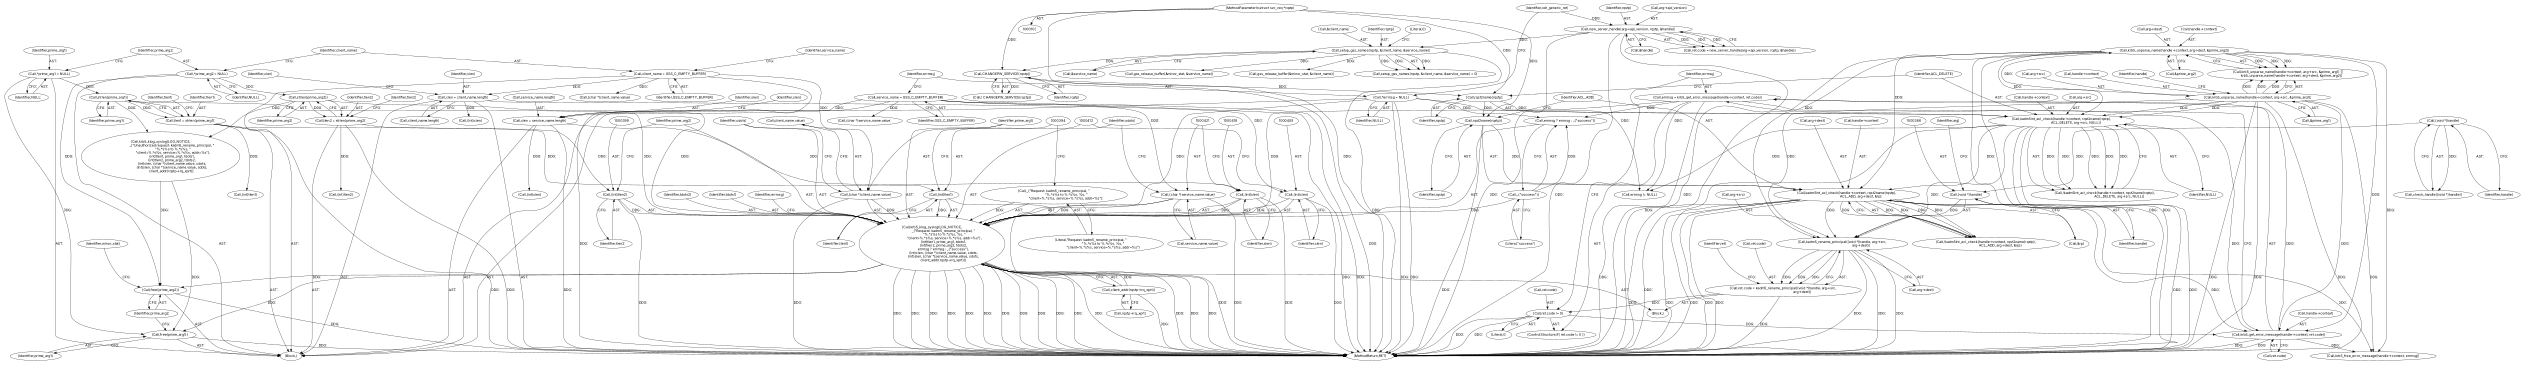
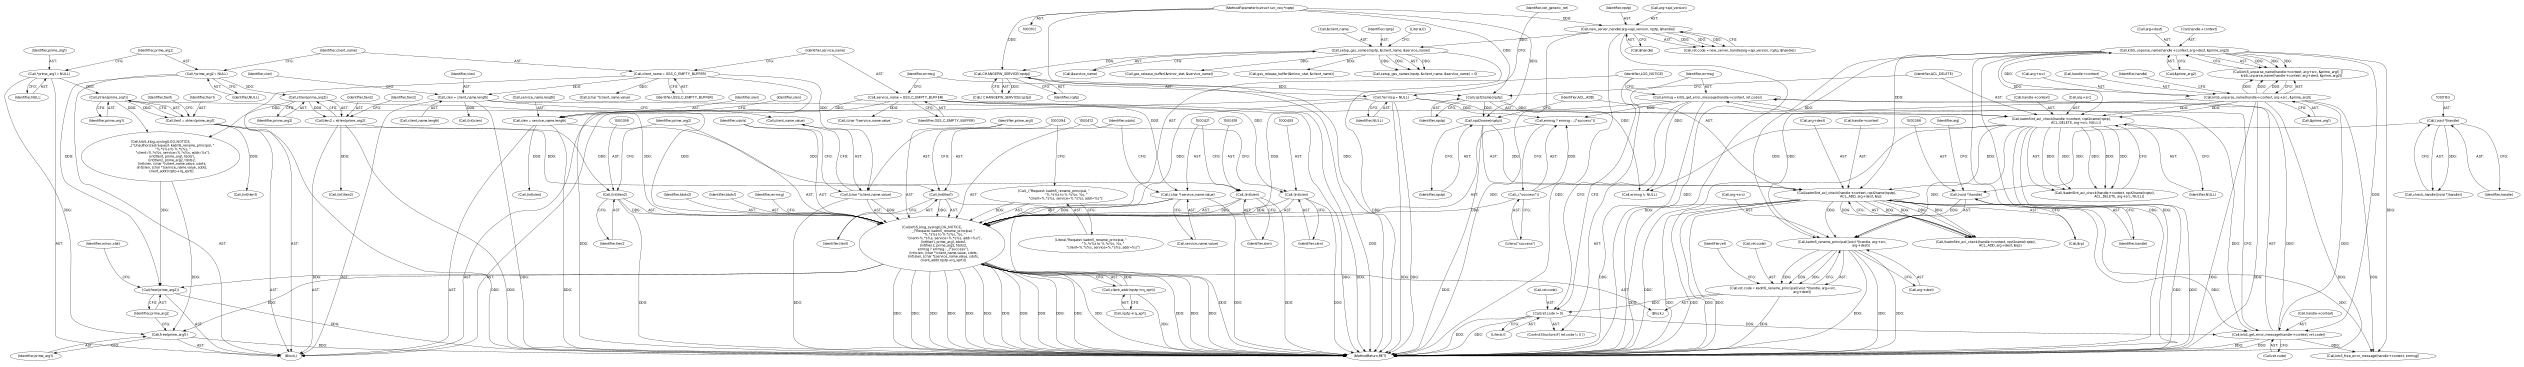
  digraph {
    fontname=Inter
    node [fontname=Inter]
    edge [fontname=Inter]
    n1 [label="(Call,krb5_klog_syslog(LOG_NOTICE,\n                         _(\"Request: kadm5_rename_principal, \"\n                           \"%.*s%s to %.*s%s, %s, \"\n                           \"client=%.*s%s, service=%.*s%s, addr=%s\"),\n                         (int)tlen1, prime_arg1, tdots1,\n                         (int)tlen2, prime_arg2, tdots2,\n                         errmsg ? errmsg : _(\"success\"),\n                         (int)clen, (char *)client_name.value, cdots,\n                         (int)slen, (char *)service_name.value, sdots,\n                         client_addr(rqstp->rq_xprt)))"]
    n2 [label="(Call,client_addr(rqstp->rq_xprt))"]
    n3 [label="(Call,free(prime_arg1))"]
    n4 [label="(Call,free(prime_arg2))"]
    n5 [label="(Block,)"]
    n6 [label="(MethodReturn,RET)"]
    n7 [label="(Call,rqstp->rq_xprt)"]
    n8 [label="(Block,)"]
    n9 [label="(Identifier,prime_arg1)"]
    n10 [label="(Identifier,prime_arg2)"]
    n11 [label="(Call,_(\"Request: kadm5_rename_principal, \"\n                           \"%.*s%s to %.*s%s, %s, \"\n                           \"client=%.*s%s, service=%.*s%s, addr=%s\"))"]
    n12 [label="(Literal,\"Request: kadm5_rename_principal, \"\n                           \"%.*s%s to %.*s%s, %s, \"\n                           \"client=%.*s%s, service=%.*s%s, addr=%s\")"]
    n13 [label="(Call,(int)tlen1)"]
    n14 [label="(Identifier,tlen1)"]
    n15 [label="(Call,tlen1 = strlen(prime_arg1))"]
    n16 [label="(Call,strlen(prime_arg1))"]
    n17 [label="(Call,(int)tlen1)"]
    n18 [label="(Identifier,prime_arg1)"]
    n19 [label="(Call,krb5_klog_syslog(LOG_NOTICE,\n                         _(\"Unauthorized request: kadm5_rename_principal, \"\n                           \"%.*s%s to %.*s%s, \"\n                           \"client=%.*s%s, service=%.*s%s, addr=%s\"),\n                         (int)tlen1, prime_arg1, tdots1,\n                         (int)tlen2, prime_arg2, tdots2,\n                         (int)clen, (char *)client_name.value, cdots,\n                         (int)slen, (char *)service_name.value, sdots,\n                         client_addr(rqstp->rq_xprt)))"]
    n20 [label="(Call,*prime_arg1 = NULL)"]
    n21 [label="(Identifier,NULL)"]
    n22 [label="(Call,(int)tlen2)"]
    n23 [label="(Identifier,tlen2)"]
    n24 [label="(Call,tlen2 = strlen(prime_arg2))"]
    n25 [label="(Call,strlen(prime_arg2))"]
    n26 [label="(Call,(int)tlen2)"]
    n27 [label="(Identifier,prime_arg2)"]
    n28 [label="(Call,*prime_arg2 = NULL)"]
    n29 [label="(Identifier,NULL)"]
    n30 [label="(Call,*errmsg = NULL)"]
    n31 [label="(Call,errmsg != NULL)"]
    n32 [label="(Identifier,NULL)"]
    n33 [label="(Call,errmsg ? errmsg : _(\"success\"))"]
    n34 [label="(Call,_(\"success\"))"]
    n35 [label="(Call,errmsg = krb5_get_error_message(handle->context, ret.code))"]
    n36 [label="(Call,krb5_get_error_message(handle->context, ret.code))"]
    n37 [label="(ControlStructure,if( ret.code != 0 ))"]
    n38 [label="(Call,krb5_free_error_message(handle->context, errmsg))"]
    n39 [label="(Call,ret.code)"]
    n40 [label="(Call,krb5_unparse_name(handle->context, arg->dest, &prime_arg2))"]
    n41 [label="(Call,kadm5int_acl_check(handle->context, rqst2name(rqstp),\n                                ACL_ADD, arg->dest, &rp))"]
    n42 [label="(Call,kadm5int_acl_check(handle->context, rqst2name(rqstp),\n                                ACL_DELETE, arg->src, NULL))"]
    n43 [label="(Call,kadm5_rename_principal((void *)handle, arg->src,\n                                          arg->dest))"]
    n44 [label="(Call,&prime_arg2)"]
    n45 [label="(Call,krb5_unparse_name(handle->context, arg->src, &prime_arg1) ||\n        krb5_unparse_name(handle->context, arg->dest, &prime_arg2))"]
    n46 [label="(Call,!kadm5int_acl_check(handle->context, rqst2name(rqstp),\n                                ACL_ADD, arg->dest, &rp))"]
    n47 [label="(Call,&rp)"]
    n48 [label="(Identifier,NULL)"]
    n49 [label="(Call,!kadm5int_acl_check(handle->context, rqst2name(rqstp),\n                                ACL_DELETE, arg->src, NULL))"]
    n50 [label="(Call,ret.code = kadm5_rename_principal((void *)handle, arg->src,\n                                          arg->dest))"]
    n51 [label="(Call,arg->dest)"]
    n52 [label="(Call,krb5_unparse_name(handle->context, arg->src, &prime_arg1))"]
    n53 [label="(Call,&prime_arg1)"]
    n54 [label="(Call,rqst2name(rqstp))"]
    n55 [label="(Call,rqst2name(rqstp))"]
    n56 [label="(Identifier,rqstp)"]
    n57 [label="(Identifier,rqstp)"]
    n58 [label="(Call,CHANGEPW_SERVICE(rqstp))"]
    n59 [label="(Call,! CHANGEPW_SERVICE(rqstp))"]
    n60 [label="(Identifier,rqstp)"]
    n61 [label="(Call,setup_gss_names(rqstp, &client_name, &service_name))"]
    n62 [label="(Call,&service_name)"]
    n63 [label="(Call,gss_release_buffer(&minor_stat, &service_name))"]
    n64 [label="(Call,gss_release_buffer(&minor_stat, &client_name))"]
    n65 [label="(Call,setup_gss_names(rqstp, &client_name, &service_name) < 0)"]
    n66 [label="(Call,new_server_handle(arg->api_version, rqstp, &handle))"]
    n67 [label="(Call,&handle)"]
    n68 [label="(Call,ret.code = new_server_handle(arg->api_version, rqstp, &handle))"]
    n69 [label="(MethodParameterIn,struct svc_req *rqstp)"]
    1000103
    n71 [label="(Call,ret.code != 0)"]
    n72 [label="(Literal,0)"]
    n73 [label="(Call,(void *)handle)"]
    n74 [label="(Identifier,handle)"]
    n75 [label="(Call,(void *)handle)"]
    n76 [label="(Call,check_handle((void *)handle))"]
    n77 [label="(Identifier,handle)"]
    n78 [label="(Literal,\"success\")"]
    n79 [label="(Call,(int)clen)"]
    n80 [label="(Identifier,clen)"]
    n81 [label="(Call,clen = client_name.length)"]
    n82 [label="(Call,client_name.length)"]
    n83 [label="(Call,(int)clen)"]
    n84 [label="(Call,client_name = GSS_C_EMPTY_BUFFER)"]
    n85 [label="(Call,(char *)client_name.value)"]
    n86 [label="(Identifier,GSS_C_EMPTY_BUFFER)"]
    n87 [label="(Call,(char *)client_name.value)"]
    n88 [label="(Call,client_name.value)"]
    n89 [label="(Call,(int)slen)"]
    n90 [label="(Identifier,slen)"]
    n91 [label="(Call,slen = service_name.length)"]
    n92 [label="(Call,(int)slen)"]
    n93 [label="(Call,service_name.length)"]
    n94 [label="(Call,service_name = GSS_C_EMPTY_BUFFER)"]
    n95 [label="(Call,(char *)service_name.value)"]
    n96 [label="(Call,(char *)service_name.value)"]
    n97 [label="(Identifier,GSS_C_EMPTY_BUFFER)"]
    n98 [label="(Call,service_name.value)"]
    n99 [label="(Identifier,handle)"]
    n100 [label="(Identifier,prime_arg1)"]
    n101 [label="(Identifier,clen)"]
    n102 [label="(Identifier,tlen2)"]
    n103 [label="(Call,handle->context)"]
    n104 [label="(Identifier,service_name)"]
    n105 [label="(Identifier,tlen1)"]
    n106 [label="(Call,handle->context)"]
    n107 [label="(Identifier,tdots1)"]
    n108 [label="(Call,arg->src)"]
    n109 [label="(Call,arg->dest)"]
    n110 [label="(Identifier,tlen2)"]
    n111 [label="(Identifier,ret)"]
    n112 [label="(Identifier,rqstp)"]
    n113 [label="(Call,ret.code)"]
    n114 [label="(Call,arg->src)"]
    n115 [label="(Identifier,minor_stat)"]
    n116 [label="(Call,handle->context)"]
    n117 [label="(Identifier,prime_arg2)"]
    n118 [label="(Call,arg->api_version)"]
    n119 [label="(Identifier,errmsg)"]
    n120 [label="(Identifier,prime_arg1)"]
    n121 [label="(Call,handle->context)"]
    n122 [label="(Identifier,clen)"]
    n123 [label="(Identifier,xdr_generic_ret)"]
    n124 [label="(Call,arg->src)"]
    n125 [label="(Identifier,errmsg)"]
    n126 [label="(Identifier,slen)"]
    n127 [label="(Identifier,client_name)"]
    n128 [label="(Call,ret.code)"]
    n129 [label="(Call,arg->dest)"]
    n130 [label="(Identifier,arg)"]
    n131 [label="(Identifier,slen)"]
    n132 [label="(Call,&client_name)"]
    n133 [label="(Identifier,cdots)"]
    n134 [label="(Identifier,sdots)"]
    n135 [label="(Identifier,errmsg)"]
    n136 [label="(Call,handle->context)"]
    n137 [label="(Identifier,prime_arg2)"]
    n138 [label="(Identifier,tdots2)"]
    n139 [label="(Identifier,ACL_DELETE)"]
    n140 [label="(Identifier,rqstp)"]
    n141 [label="(Identifier,ACL_ADD)"]
+   n142 [label="(Identifier,LOG_NOTICE)"]
    n143 [label="(Literal,0)"]
    n144 [label="(Identifier,tlen1)"]
    1000394
    1000399
    1000366
+   1000163
    1000409
    1000412
    1000418
    1000421
    n1 -> n2 [label="CFG: "]
    n1 -> n3 [label="DDG: "]
    n1 -> n4 [label="DDG: "]
    n1 -> n5 [label="AST: "]
    n1 -> n6 [label="DDG: "]
    n1 -> n6 [label="DDG: "]
    n1 -> n6 [label="DDG: "]
    n1 -> n6 [label="DDG: "]
    n1 -> n6 [label="DDG: "]
    n1 -> n6 [label="DDG: "]
    n1 -> n6 [label="DDG: "]
    n1 -> n6 [label="DDG: "]
    n1 -> n6 [label="DDG: "]
    n1 -> n6 [label="DDG: "]
    n1 -> n6 [label="DDG: "]
    n1 -> n6 [label="DDG: "]
    n1 -> n6 [label="DDG: "]
    n1 -> n6 [label="DDG: "]
    n1 -> n6 [label="DDG: "]
    n2 -> n1 [label="AST: "]
    n2 -> n1 [label="DDG: "]
    n2 -> n6 [label="DDG: "]
    n2 -> n7 [label="CFG: "]
    n3 -> n6 [label="DDG: "]
    n3 -> n8 [label="AST: "]
    n3 -> n9 [label="CFG: "]
    n4 -> n6 [label="DDG: "]
    n4 -> n8 [label="AST: "]
    n4 -> n10 [label="CFG: "]
    n7 -> n2 [label="AST: "]
    n9 -> n3 [label="AST: "]
    n10 -> n3 [label="CFG: "]
    n10 -> n4 [label="AST: "]
    n11 -> n1 [label="AST: "]
    n11 -> n1 [label="DDG: "]
    n11 -> n12 [label="CFG: "]
    n12 -> n11 [label="AST: "]
    n13 -> n1 [label="AST: "]
    n13 -> n1 [label="DDG: "]
    n13 -> n6 [label="DDG: "]
    n13 -> n14 [label="CFG: "]
    n14 -> n13 [label="AST: "]
    n15 -> n6 [label="DDG: "]
    n15 -> n8 [label="AST: "]
    n15 -> n13 [label="DDG: "]
    n15 -> n16 [label="CFG: "]
    n15 -> n17 [label="DDG: "]
    n16 -> n1 [label="DDG: "]
    n16 -> n15 [label="AST: "]
    n16 -> n15 [label="DDG: "]
    n16 -> n18 [label="CFG: "]
    n16 -> n19 [label="DDG: "]
    n18 -> n16 [label="AST: "]
    n19 -> n3 [label="DDG: "]
    n19 -> n4 [label="DDG: "]
    n20 -> n3 [label="DDG: "]
    n20 -> n8 [label="AST: "]
    n20 -> n16 [label="DDG: "]
    n20 -> n21 [label="CFG: "]
    n21 -> n20 [label="AST: "]
    n22 -> n1 [label="AST: "]
    n22 -> n1 [label="DDG: "]
    n22 -> n6 [label="DDG: "]
    n22 -> n23 [label="CFG: "]
    n23 -> n22 [label="AST: "]
    n24 -> n6 [label="DDG: "]
    n24 -> n8 [label="AST: "]
    n24 -> n22 [label="DDG: "]
    n24 -> n25 [label="CFG: "]
    n24 -> n26 [label="DDG: "]
    n25 -> n1 [label="DDG: "]
    n25 -> n19 [label="DDG: "]
    n25 -> n24 [label="AST: "]
    n25 -> n24 [label="DDG: "]
    n25 -> n27 [label="CFG: "]
    n27 -> n25 [label="AST: "]
    n28 -> n4 [label="DDG: "]
    n28 -> n8 [label="AST: "]
    n28 -> n25 [label="DDG: "]
    n28 -> n29 [label="CFG: "]
    n29 -> n28 [label="AST: "]
    n30 -> n1 [label="DDG: "]
    n30 -> n6 [label="DDG: "]
    n30 -> n6 [label="DDG: "]
    n30 -> n8 [label="AST: "]
    n30 -> n31 [label="DDG: "]
    n30 -> n32 [label="CFG: "]
    n30 -> n33 [label="DDG: "]
    n32 -> n30 [label="AST: "]
    n33 -> n1 [label="AST: "]
    n33 -> n34 [label="CFG: "]
    n34 -> n1 [label="DDG: "]
    n34 -> n33 [label="AST: "]
    n34 -> n33 [label="DDG: "]
    n34 -> n78 [label="CFG: "]
    n35 -> n1 [label="DDG: "]
    n35 -> n6 [label="DDG: "]
    n35 -> n31 [label="DDG: "]
    n35 -> n33 [label="DDG: "]
    n35 -> n36 [label="CFG: "]
    n35 -> n37 [label="AST: "]
    n36 -> n6 [label="DDG: "]
    n36 -> n6 [label="DDG: "]
    n36 -> n35 [label="AST: "]
    n36 -> n35 [label="DDG: "]
    n36 -> n35 [label="DDG: "]
    n36 -> n38 [label="DDG: "]
    n36 -> n39 [label="CFG: "]
    n39 -> n36 [label="AST: "]
    n40 -> n6 [label="DDG: "]
    n40 -> n6 [label="DDG: "]
    n40 -> n6 [label="DDG: "]
    n40 -> n36 [label="DDG: "]
    n40 -> n38 [label="DDG: "]
    n40 -> n41 [label="DDG: "]
    n40 -> n42 [label="DDG: "]
    n40 -> n43 [label="DDG: "]
    n40 -> n44 [label="CFG: "]
    n40 -> n45 [label="AST: "]
    n40 -> n45 [label="DDG: "]
    n40 -> n45 [label="DDG: "]
    n40 -> n45 [label="DDG: "]
    n41 -> n6 [label="DDG: "]
    n41 -> n6 [label="DDG: "]
    n41 -> n6 [label="DDG: "]
    n41 -> n6 [label="DDG: "]
    n41 -> n6 [label="DDG: "]
    n41 -> n36 [label="DDG: "]
    n41 -> n38 [label="DDG: "]
    n41 -> n43 [label="DDG: "]
    n41 -> n46 [label="AST: "]
    n41 -> n46 [label="DDG: "]
    n41 -> n46 [label="DDG: "]
    n41 -> n46 [label="DDG: "]
    n41 -> n46 [label="DDG: "]
    n41 -> n46 [label="DDG: "]
    n41 -> n47 [label="CFG: "]
    n42 -> n6 [label="DDG: "]
    n42 -> n6 [label="DDG: "]
    n42 -> n6 [label="DDG: "]
    n42 -> n31 [label="DDG: "]
    n42 -> n41 [label="DDG: "]
    n42 -> n43 [label="DDG: "]
    n42 -> n48 [label="CFG: "]
    n42 -> n49 [label="AST: "]
    n42 -> n49 [label="DDG: "]
    n42 -> n49 [label="DDG: "]
    n42 -> n49 [label="DDG: "]
    n42 -> n49 [label="DDG: "]
    n42 -> n49 [label="DDG: "]
    n43 -> n6 [label="DDG: "]
    n43 -> n6 [label="DDG: "]
    n43 -> n6 [label="DDG: "]
    n43 -> n50 [label="AST: "]
    n43 -> n50 [label="DDG: "]
    n43 -> n50 [label="DDG: "]
    n43 -> n50 [label="DDG: "]
    n43 -> n51 [label="CFG: "]
    n44 -> n40 [label="AST: "]
    n45 -> n40 [label="CFG: "]
    n45 -> n52 [label="CFG: "]
    n46 -> n41 [label="CFG: "]
    n47 -> n41 [label="AST: "]
    n48 -> n42 [label="AST: "]
    n49 -> n42 [label="CFG: "]
    n50 -> n5 [label="AST: "]
    n50 -> n6 [label="DDG: "]
    n50 -> n43 [label="CFG: "]
    n50 -> n71 [label="DDG: "]
    n51 -> n43 [label="AST: "]
    n52 -> n6 [label="DDG: "]
    n52 -> n6 [label="DDG: "]
    n52 -> n6 [label="DDG: "]
    n52 -> n36 [label="DDG: "]
    n52 -> n38 [label="DDG: "]
    n52 -> n40 [label="DDG: "]
    n52 -> n42 [label="DDG: "]
    n52 -> n42 [label="DDG: "]
    n52 -> n43 [label="DDG: "]
    n52 -> n45 [label="AST: "]
    n52 -> n45 [label="DDG: "]
    n52 -> n45 [label="DDG: "]
    n52 -> n45 [label="DDG: "]
    n52 -> n53 [label="CFG: "]
    n53 -> n52 [label="AST: "]
    n54 -> n42 [label="AST: "]
    n54 -> n42 [label="DDG: "]
    n54 -> n55 [label="DDG: "]
    n54 -> n56 [label="CFG: "]
    n55 -> n6 [label="DDG: "]
    n55 -> n41 [label="AST: "]
    n55 -> n41 [label="DDG: "]
    n55 -> n57 [label="CFG: "]
    n56 -> n54 [label="AST: "]
    n57 -> n55 [label="AST: "]
    n58 -> n6 [label="DDG: "]
    n58 -> n54 [label="DDG: "]
    n58 -> n59 [label="AST: "]
    n58 -> n59 [label="DDG: "]
    n58 -> n60 [label="CFG: "]
    n59 -> n58 [label="CFG: "]
    n60 -> n58 [label="AST: "]
    n61 -> n6 [label="DDG: "]
    n61 -> n58 [label="DDG: "]
    n61 -> n62 [label="CFG: "]
    n61 -> n63 [label="DDG: "]
    n61 -> n64 [label="DDG: "]
    n61 -> n65 [label="AST: "]
    n61 -> n65 [label="DDG: "]
    n61 -> n65 [label="DDG: "]
    n61 -> n65 [label="DDG: "]
    n62 -> n61 [label="AST: "]
    n66 -> n6 [label="DDG: "]
    n66 -> n6 [label="DDG: "]
    n66 -> n6 [label="DDG: "]
    n66 -> n61 [label="DDG: "]
    n66 -> n67 [label="CFG: "]
    n66 -> n68 [label="AST: "]
    n66 -> n68 [label="DDG: "]
    n66 -> n68 [label="DDG: "]
    n66 -> n68 [label="DDG: "]
    n67 -> n66 [label="AST: "]
    n68 -> n66 [label="CFG: "]
    n69 -> n6 [label="DDG: "]
    n69 -> n54 [label="DDG: "]
    n69 -> n55 [label="DDG: "]
    n69 -> n58 [label="DDG: "]
-   n123 -> n66 [label="DDG: "]
+   n69 -> n66 [label="DDG: "]
    n69 -> 1000103 [label="AST: "]
    n71 -> n6 [label="DDG: "]
    n71 -> n6 [label="DDG: "]
    n71 -> n36 [label="DDG: "]
    n71 -> n37 [label="AST: "]
    n71 -> n72 [label="CFG: "]
    n72 -> n71 [label="AST: "]
    n73 -> n43 [label="AST: "]
    n73 -> n43 [label="DDG: "]
    n73 -> n74 [label="CFG: "]
    n74 -> n73 [label="AST: "]
    n75 -> n73 [label="DDG: "]
    n75 -> n76 [label="AST: "]
    n75 -> n76 [label="DDG: "]
    n75 -> n77 [label="CFG: "]
    n76 -> n75 [label="CFG: "]
    n77 -> n75 [label="AST: "]
    n78 -> n34 [label="AST: "]
    n79 -> n1 [label="AST: "]
    n79 -> n1 [label="DDG: "]
    n79 -> n6 [label="DDG: "]
    n79 -> n80 [label="CFG: "]
    n80 -> n79 [label="AST: "]
-   n81 -> n6 [label="AST: "]
+   n81 -> n6 [label="DDG: "]
    n81 -> n8 [label="AST: "]
    n81 -> n79 [label="DDG: "]
-   n81 -> n82 [label="CFG: "]
+   n81 -> n88 [label="CFG: "]
    n81 -> n83 [label="DDG: "]
    n82 -> n81 [label="AST: "]
    n84 -> n6 [label="DDG: "]
    n84 -> n8 [label="AST: "]
    n84 -> n81 [label="DDG: "]
    n84 -> n85 [label="DDG: "]
    n84 -> n86 [label="CFG: "]
    n84 -> n87 [label="DDG: "]
    n85 -> n1 [label="AST: "]
    n85 -> n1 [label="DDG: "]
    n85 -> n6 [label="DDG: "]
    n85 -> n88 [label="CFG: "]
    n86 -> n84 [label="AST: "]
    n88 -> n85 [label="AST: "]
    n89 -> n1 [label="AST: "]
    n89 -> n1 [label="DDG: "]
    n89 -> n6 [label="DDG: "]
    n89 -> n90 [label="CFG: "]
    n90 -> n89 [label="AST: "]
    n91 -> n6 [label="DDG: "]
    n91 -> n8 [label="AST: "]
    n91 -> n89 [label="DDG: "]
    n91 -> n92 [label="DDG: "]
    n93 -> n91 [label="AST: "]
    n94 -> n6 [label="DDG: "]
    n94 -> n6 [label="DDG: "]
    n94 -> n8 [label="AST: "]
    n94 -> n91 [label="DDG: "]
    n94 -> n95 [label="DDG: "]
    n94 -> n96 [label="DDG: "]
    n94 -> n97 [label="CFG: "]
    n95 -> n1 [label="AST: "]
    n95 -> n1 [label="DDG: "]
    n95 -> n6 [label="DDG: "]
    n95 -> n98 [label="CFG: "]
    n97 -> n94 [label="AST: "]
    n98 -> n95 [label="AST: "]
    n99 -> n52 [label="CFG: "]
    n100 -> n20 [label="AST: "]
    n101 -> n81 [label="CFG: "]
    n102 -> n24 [label="AST: "]
    n103 -> n40 [label="AST: "]
    n104 -> n84 [label="CFG: "]
+   n104 -> n94 [label="AST: "]
    n105 -> n15 [label="CFG: "]
    n106 -> n42 [label="AST: "]
    n107 -> n1 [label="AST: "]
    n108 -> n52 [label="AST: "]
    n109 -> n41 [label="AST: "]
    n110 -> n24 [label="CFG: "]
    n111 -> n50 [label="CFG: "]
    n112 -> n66 [label="AST: "]
    n113 -> n50 [label="AST: "]
    n114 -> n43 [label="AST: "]
    n115 -> n4 [label="CFG: "]
    n116 -> n41 [label="AST: "]
    n117 -> n1 [label="AST: "]
    n117 -> n22 [label="CFG: "]
    n118 -> n66 [label="AST: "]
    n119 -> n1 [label="CFG: "]
    n120 -> n1 [label="AST: "]
    n120 -> n13 [label="CFG: "]
    n121 -> n36 [label="AST: "]
    n122 -> n81 [label="AST: "]
    n123 -> n30 [label="CFG: "]
    n124 -> n42 [label="AST: "]
    n125 -> n30 [label="AST: "]
    n125 -> n94 [label="CFG: "]
    n126 -> n91 [label="AST: "]
    n127 -> n28 [label="CFG: "]
    n127 -> n84 [label="AST: "]
    n128 -> n71 [label="AST: "]
    n129 -> n40 [label="AST: "]
    n130 -> n73 [label="CFG: "]
    n131 -> n91 [label="CFG: "]
    n132 -> n61 [label="AST: "]
    n133 -> n1 [label="AST: "]
    n133 -> n85 [label="CFG: "]
    n134 -> n1 [label="AST: "]
    n134 -> n95 [label="CFG: "]
    n135 -> n35 [label="AST: "]
    n135 -> n71 [label="CFG: "]
    n136 -> n52 [label="AST: "]
    n137 -> n20 [label="CFG: "]
    n137 -> n28 [label="AST: "]
    n138 -> n1 [label="AST: "]
    n139 -> n42 [label="AST: "]
    n139 -> n54 [label="CFG: "]
    n140 -> n61 [label="AST: "]
    n141 -> n41 [label="AST: "]
    n141 -> n55 [label="CFG: "]
+   n142 -> n1 [label="AST: "]
+   n142 -> n35 [label="CFG: "]
+   n142 -> n71 [label="CFG: "]
    n143 -> n61 [label="CFG: "]
    n144 -> n15 [label="AST: "]
    1000394 -> n11 [label="CFG: "]
    1000394 -> n13 [label="AST: "]
    1000399 -> n22 [label="AST: "]
    1000366 -> n73 [label="AST: "]
+   1000163 -> n75 [label="AST: "]
    1000409 -> n79 [label="AST: "]
    1000412 -> n79 [label="CFG: "]
    1000412 -> n85 [label="AST: "]
    1000418 -> n89 [label="AST: "]
    1000421 -> n89 [label="CFG: "]
    1000421 -> n95 [label="AST: "]
  }
